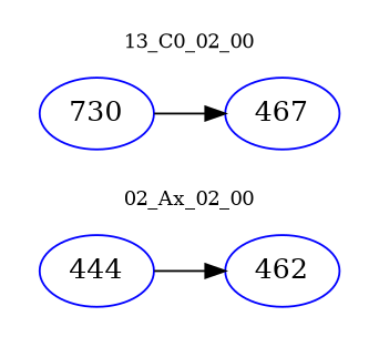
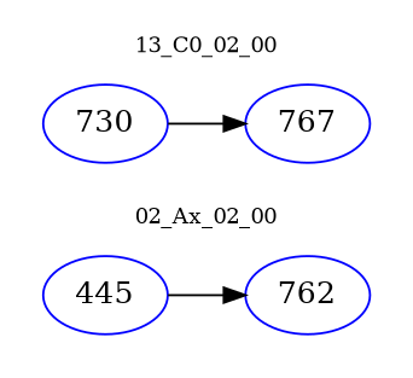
  digraph {
    rankdir=LR
    node [color=blue]
    edge [color=black]
-   n1 [label=444]
-   n2 [label=462]
+   n1 [label=445]
+   n2 [label=762]
    n3 [label=730]
-   n4 [label=467]
+   n4 [label=767]
    subgraph cluster_1 {
      color=white
      fontsize=10
      label="02_Ax_02_00"
      n1
      n2
    }
    subgraph cluster_2 {
      color=white
      fontsize=10
      label="13_C0_02_00"
      n3
      n4
    }
    n1 -> n2
    n3 -> n4
  }
